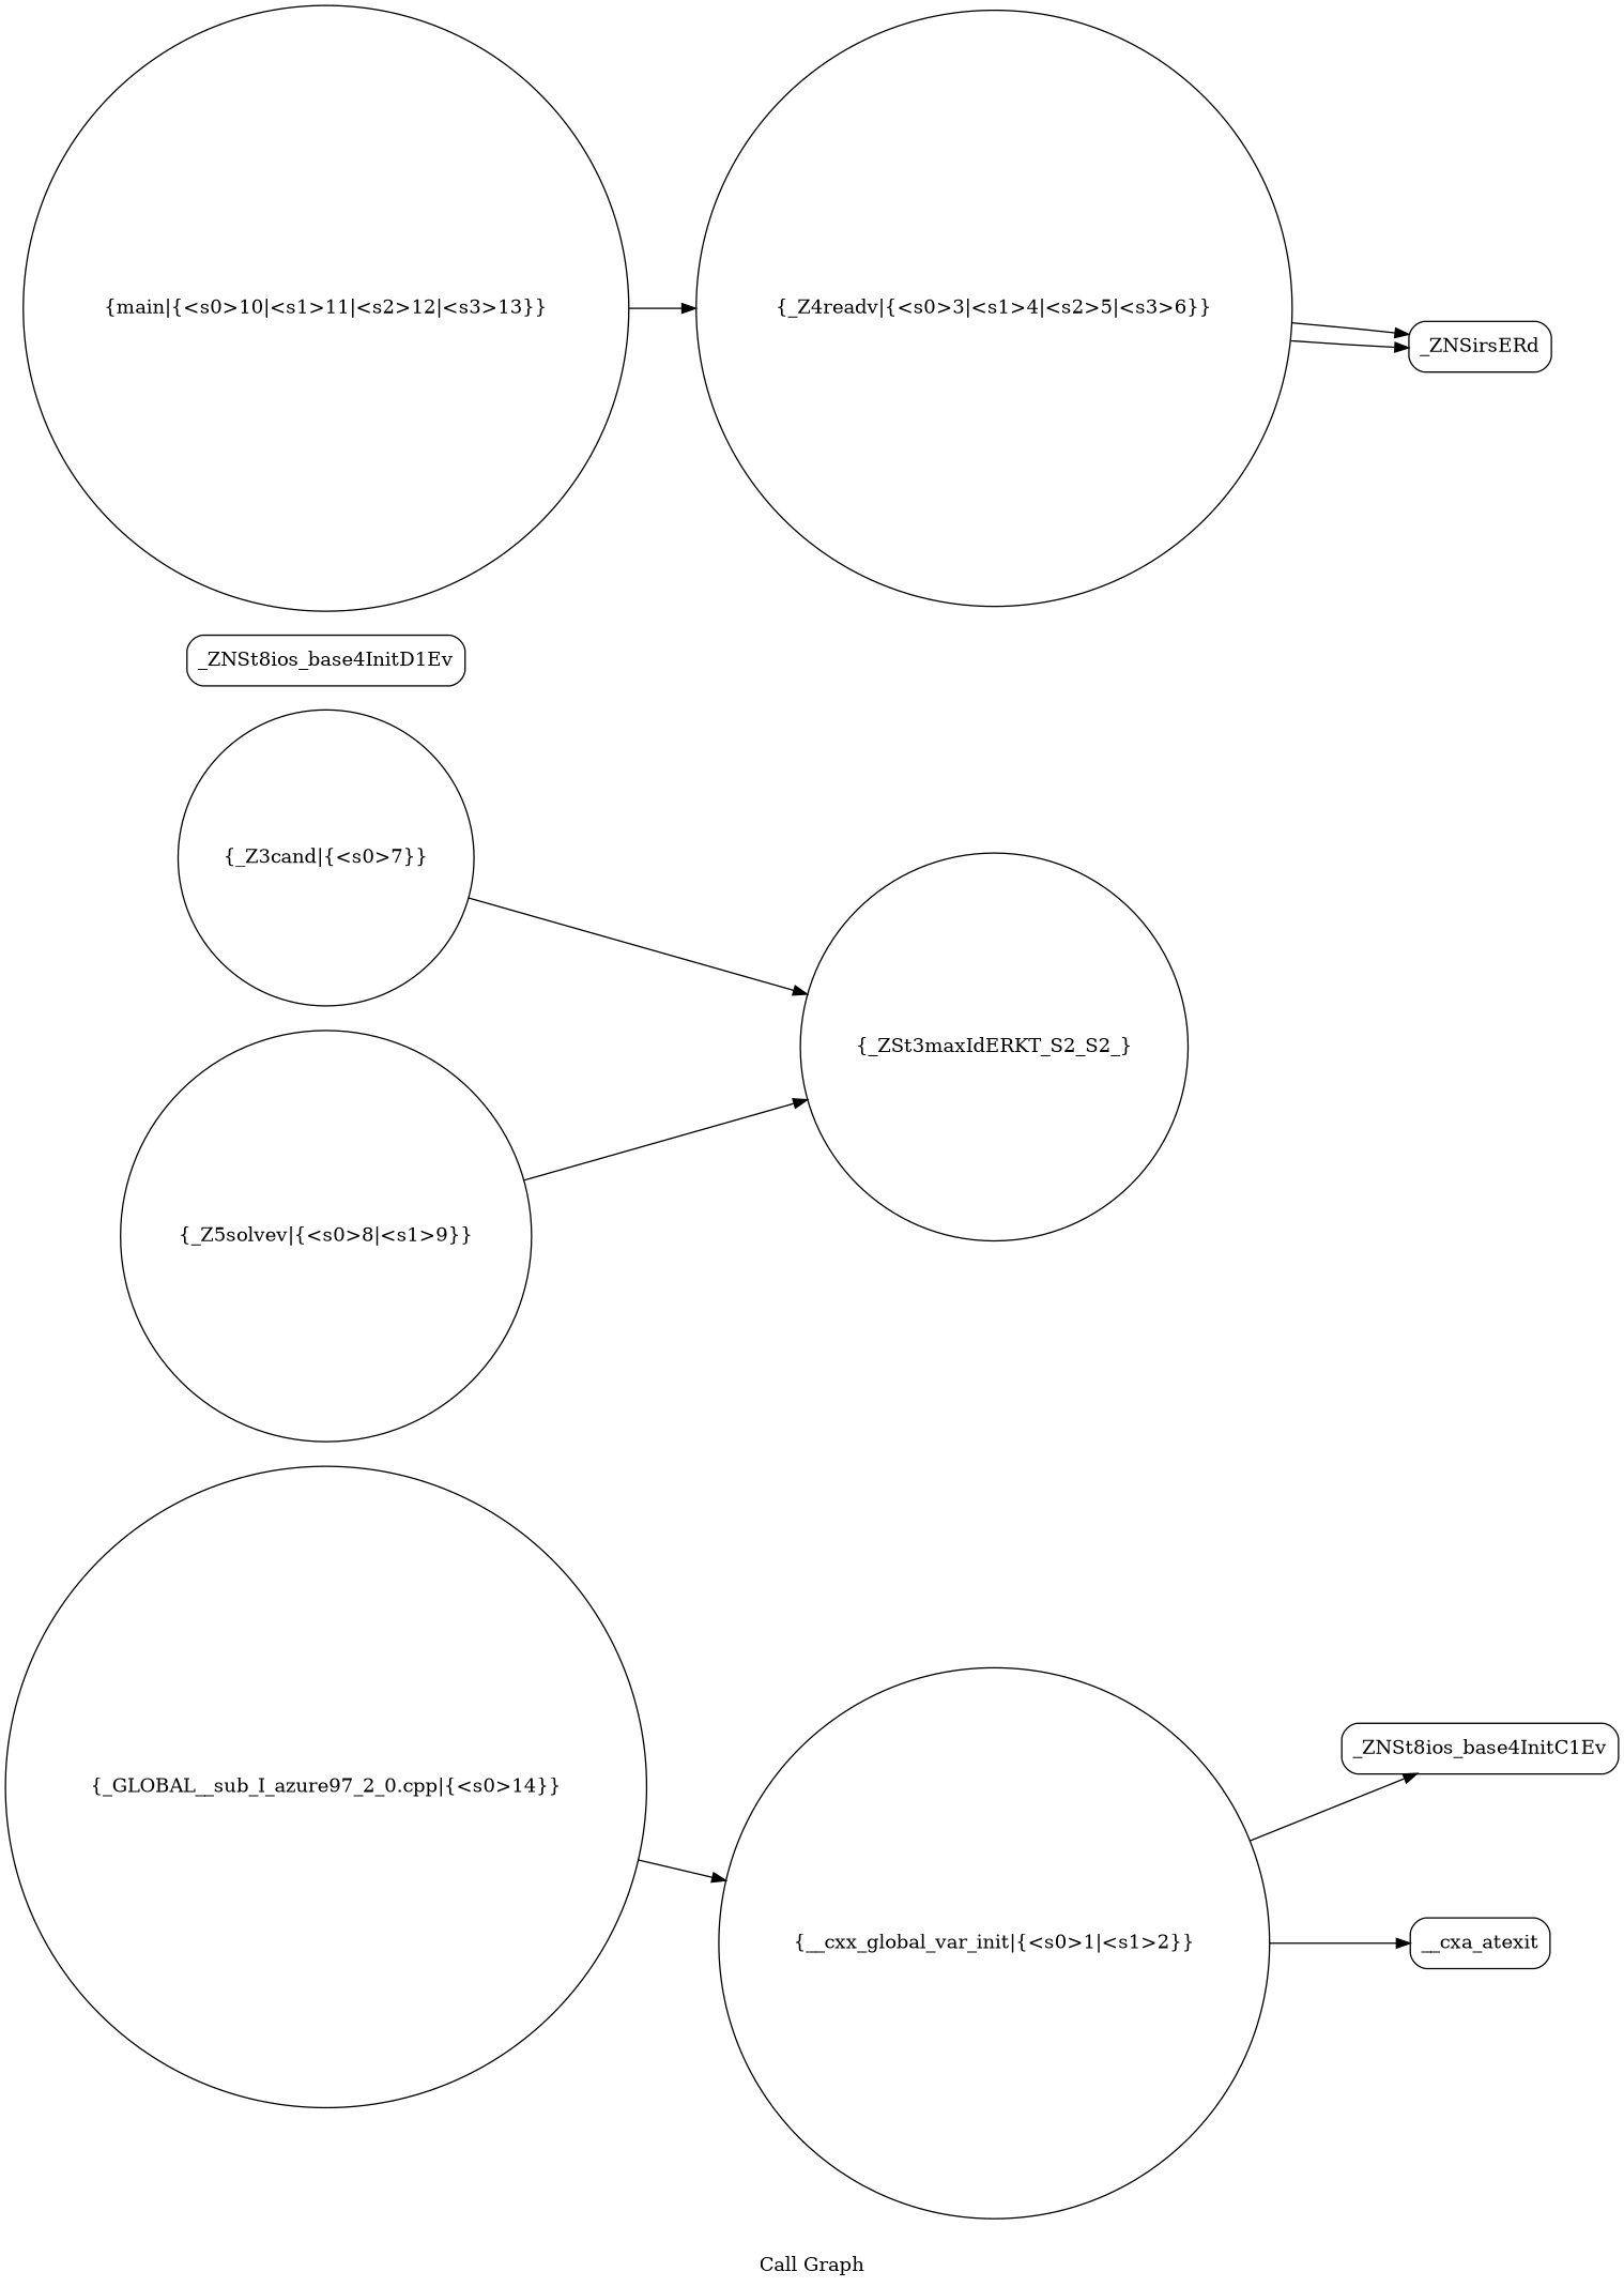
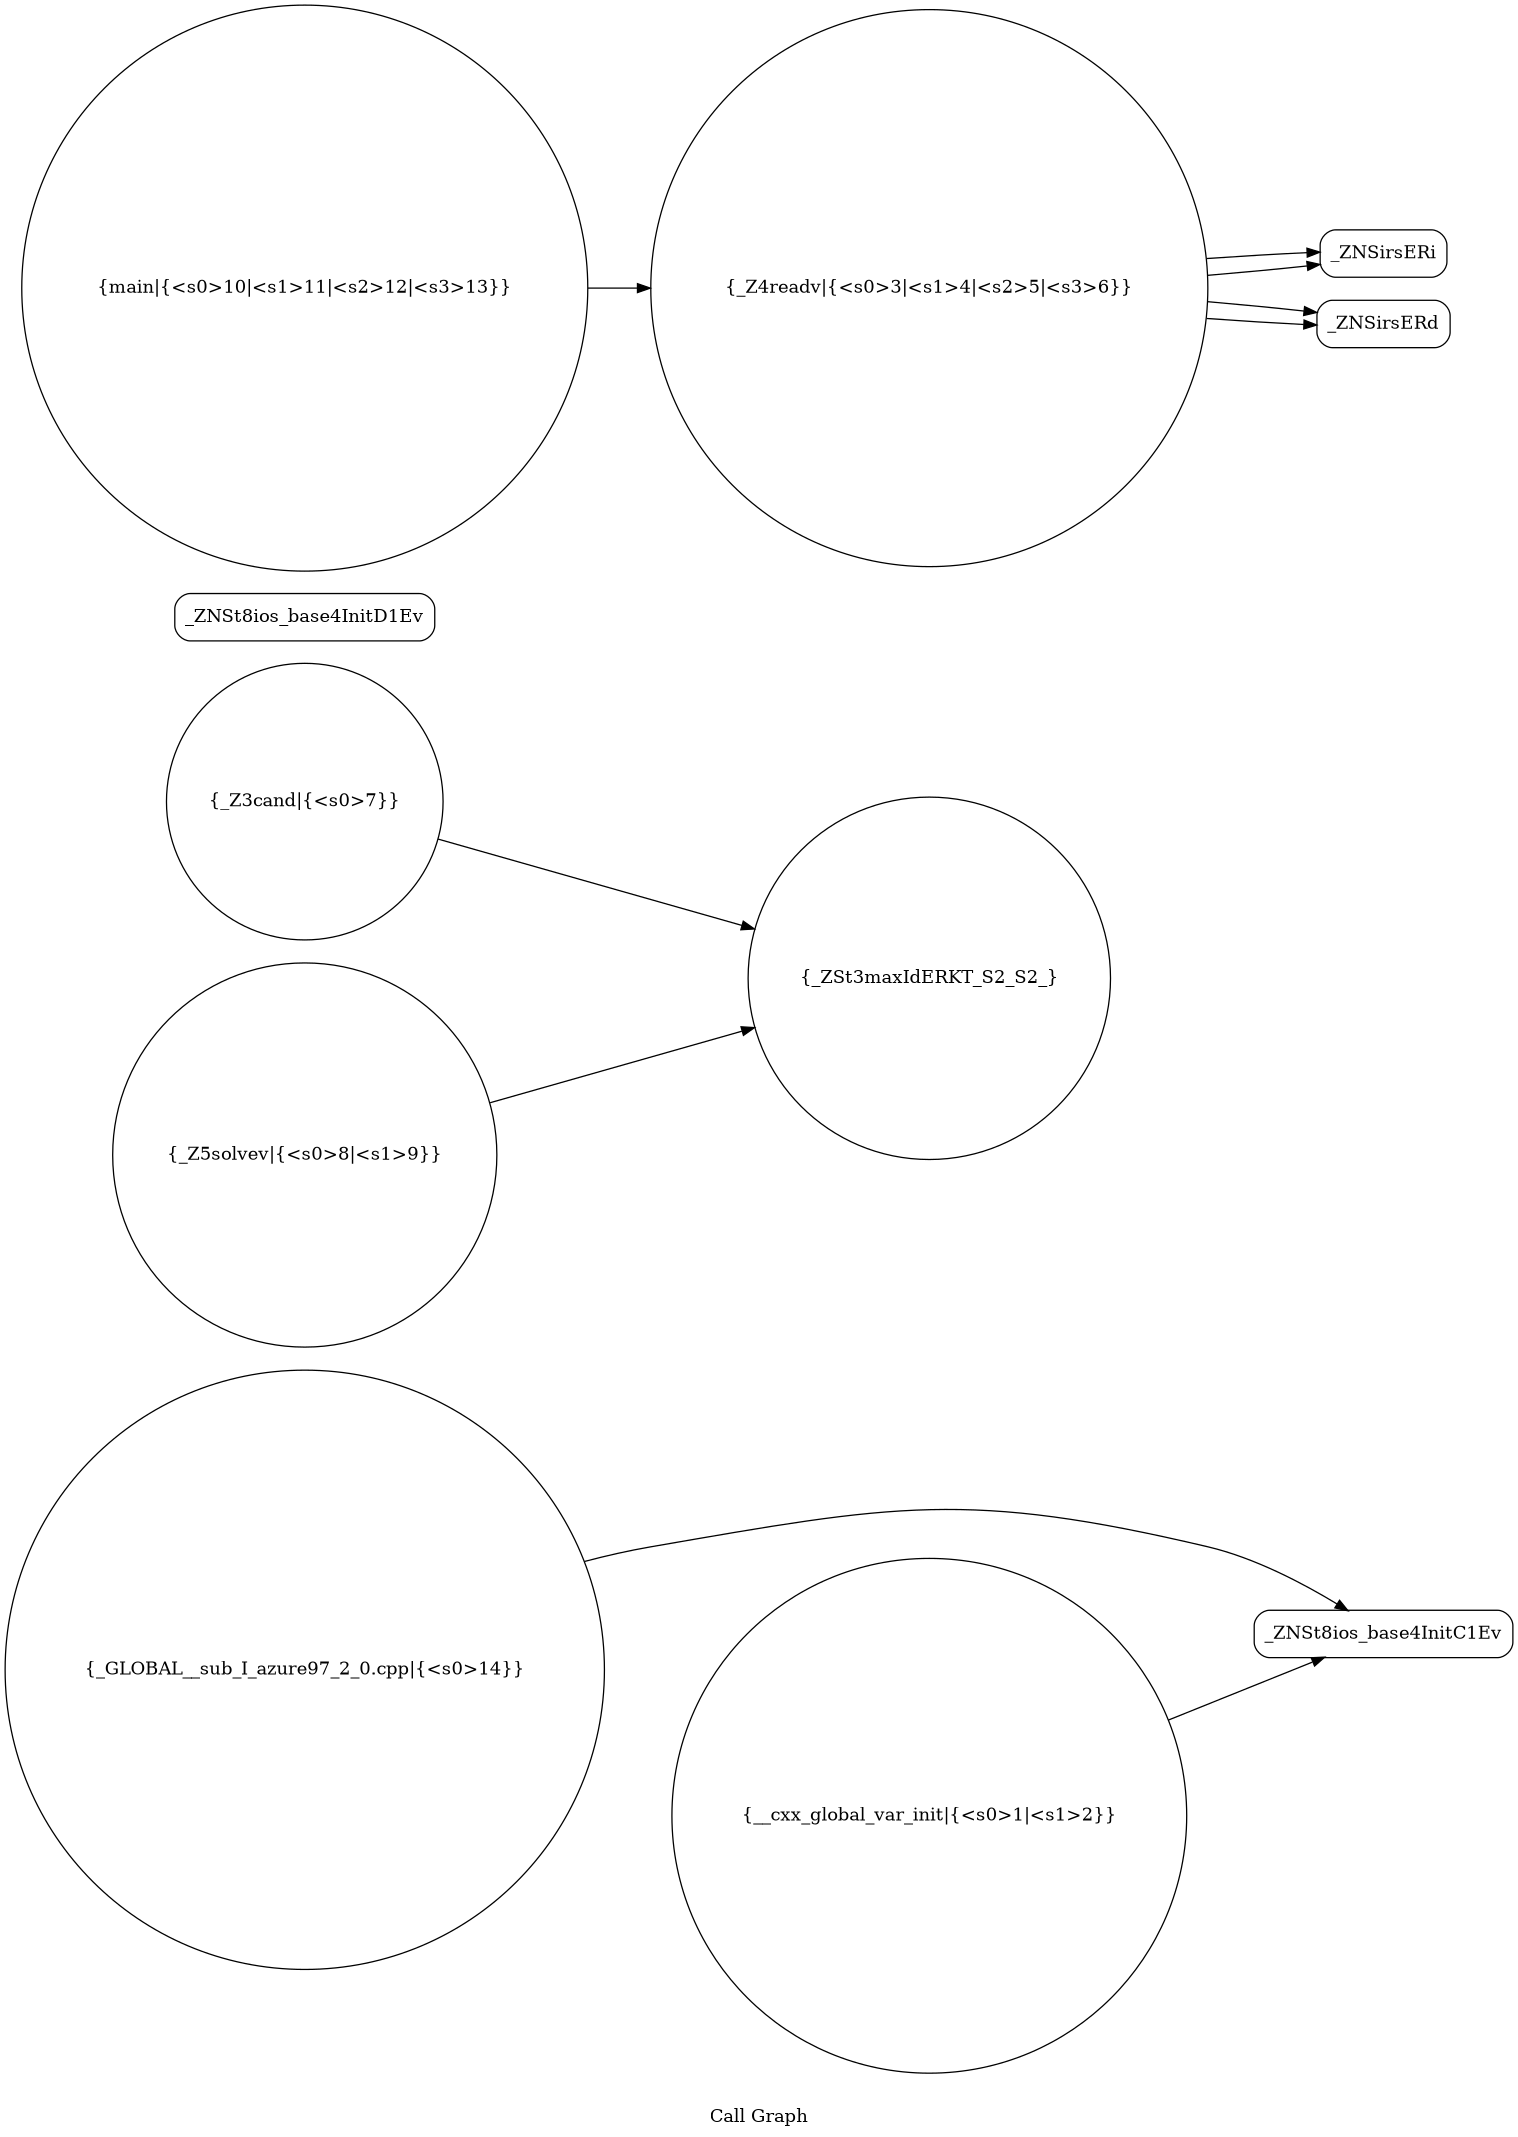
  digraph {
    label="Call Graph"
    rankdir=LR
    node [shape=circle]
    edge [color=black tailport=s0]
    n1 [label="{__cxx_global_var_init|{<s0>1|<s1>2}}"]
    n2 [label="{_ZNSt8ios_base4InitC1Ev}" shape=Mrecord]
-   n3 [label="{__cxa_atexit}" shape=Mrecord]
    n4 [label="{_Z3cand|{<s0>7}}"]
    n5 [label="{_ZSt3maxIdERKT_S2_S2_}"]
    n6 [label="{_ZNSt8ios_base4InitD1Ev}" shape=Mrecord]
    n7 [label="{_Z5solvev|{<s0>8|<s1>9}}"]
    n8 [label="{_Z4readv|{<s0>3|<s1>4|<s2>5|<s3>6}}"]
+   n9 [label="{_ZNSirsERi}" shape=Mrecord]
    n10 [label="{_ZNSirsERd}" shape=Mrecord]
    n11 [label="{main|{<s0>10|<s1>11|<s2>12|<s3>13}}"]
    n12 [label="{_GLOBAL__sub_I_azure97_2_0.cpp|{<s0>14}}"]
    n1 -> n2
-   n1 -> n3 [tailport=s1]
    n4 -> n5
    n7 -> n5 [tailport=s1]
+   n8 -> n9
+   n8 -> n9 [tailport=s1]
    n8 -> n10 [tailport=s2]
    n8 -> n10 [tailport=s3]
    n11 -> n8 [tailport=s1]
-   n12 -> n1
+   n12 -> n2
  }
